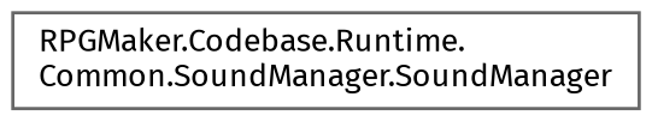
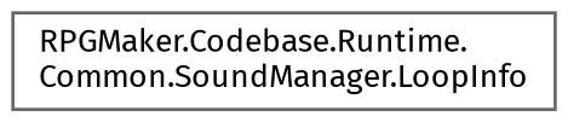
  digraph {
    rankdir=LR
    fontname="Fira Sans"
-   n1 [color=grey40 fillcolor=white fontname="Fira Sans" fontsize=10 height=0.2 label="RPGMaker.Codebase.Runtime.\lCommon.SoundManager.SoundManager" shape=box style=filled width=0.4]
+   n1 [color=grey40 fillcolor=white fontname="Fira Sans" fontsize=10 height=0.2 label="RPGMaker.Codebase.Runtime.\lCommon.SoundManager.LoopInfo" shape=box style=filled width=0.4]
  }
